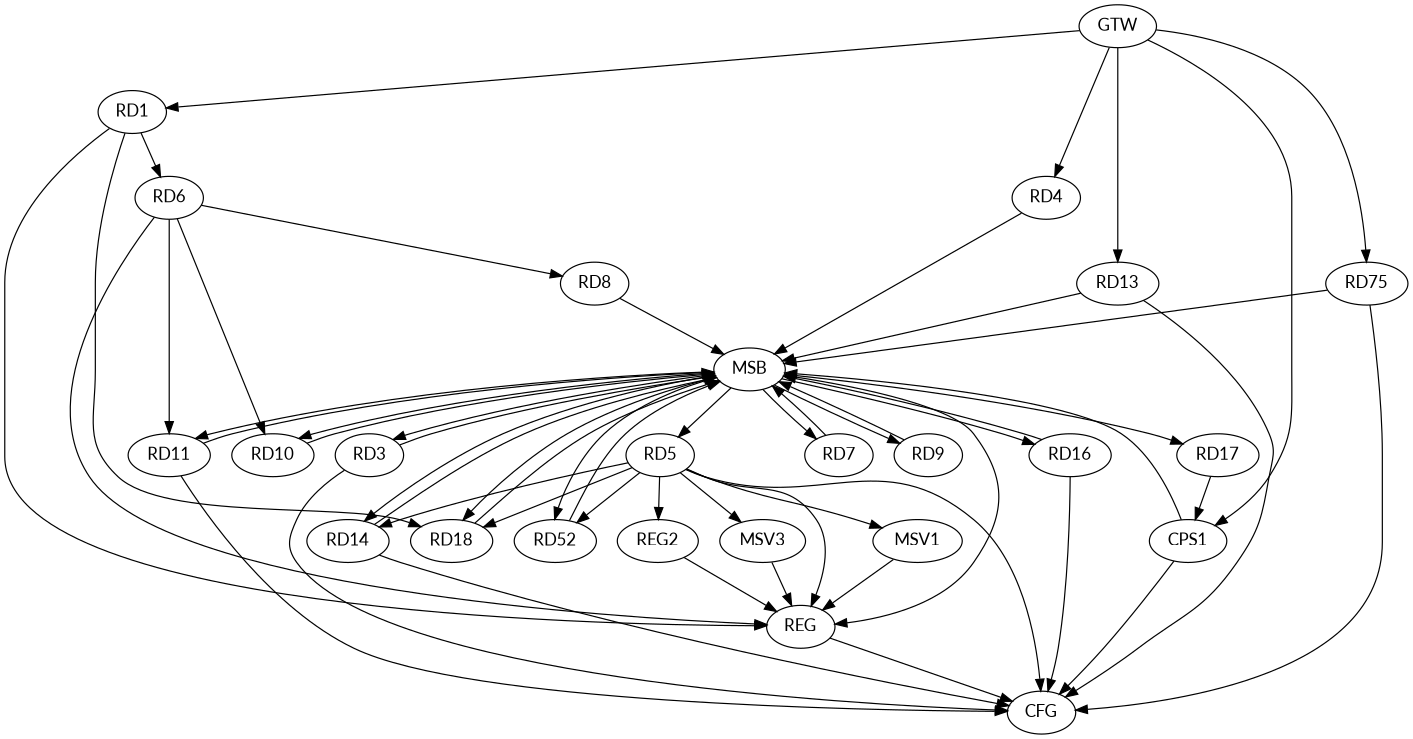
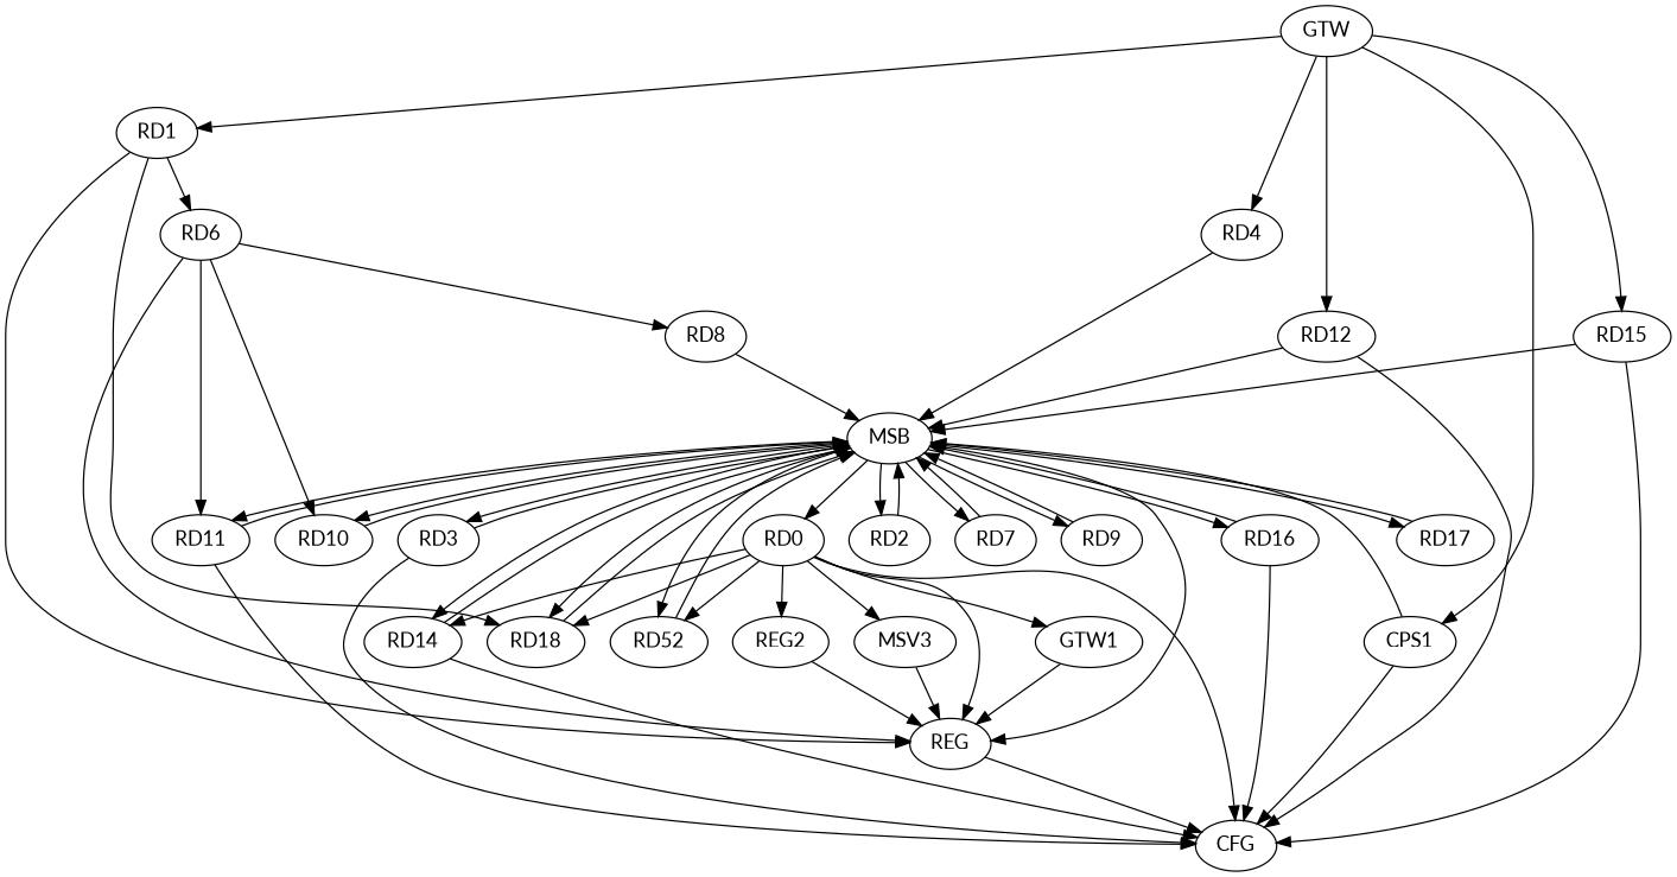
  strict digraph {
    fontname=Lato
    node [fontname=Lato]
    edge [fontname=Lato]
    n1 [label=RD1]
    n2 [label=RD6]
    n3 [label=RD18]
    n4 [label=REG]
    n5 [label=RD8]
    n6 [label=RD10]
    n7 [label=RD11]
    n8 [label=MSB]
    n9 [label=CFG]
+   n10 [label=RD2]
    n11 [label=RD3]
-   n12 [label=RD5]
+   n12 [label=RD0]
    n13 [label=RD52]
    n14 [label=RD14]
    n15 [label=RD7]
    n16 [label=RD9]
    n17 [label=RD16]
    n18 [label=RD17]
    n19 [label=RD4]
-   n20 [label=MSV1]
+   n20 [label=GTW1]
    n21 [label=REG2]
    n22 [label=MSV3]
-   n23 [label=RD13]
-   n24 [label=RD75]
+   n23 [label=RD12]
+   n24 [label=RD15]
    n25 [label=CPS1]
    n26 [label=GTW]
    n1 -> n2
    n1 -> n3
    n1 -> n4
    n2 -> n4
    n2 -> n5
    n2 -> n6
    n2 -> n7
    n3 -> n8
    n4 -> n9
    n5 -> n8
    n6 -> n8
    n7 -> n8
    n7 -> n9
    n8 -> n3
    n8 -> n4
    n8 -> n6
    n8 -> n7
+   n8 -> n10
    n8 -> n11
    n8 -> n12
    n8 -> n13
    n8 -> n14
    n8 -> n15
    n8 -> n16
    n8 -> n17
    n8 -> n18
+   n10 -> n8
    n11 -> n8
    n11 -> n9
    n12 -> n3
    n12 -> n4
    n12 -> n9
    n12 -> n13
    n12 -> n14
    n12 -> n20
    n12 -> n21
    n12 -> n22
    n13 -> n8
    n14 -> n8
    n14 -> n9
    n15 -> n8
    n16 -> n8
    n17 -> n8
    n17 -> n9
-   n18 -> n25
+   n18 -> n8
    n19 -> n8
    n20 -> n4
    n21 -> n4
    n22 -> n4
    n23 -> n8
    n23 -> n9
    n24 -> n8
    n24 -> n9
    n25 -> n8
    n25 -> n9
    n26 -> n1
    n26 -> n19
    n26 -> n23
    n26 -> n24
    n26 -> n25
  }
